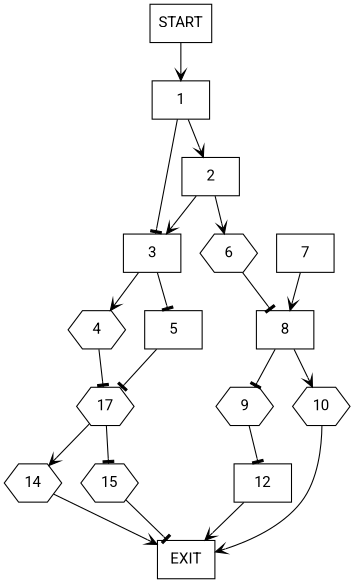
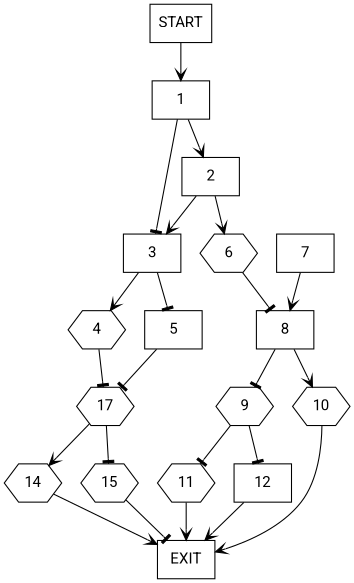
  digraph {
    fontname=Roboto
    node [fontname=Roboto shape=box]
    edge [arrowhead=vee fontname=Roboto]
    n1 [label=START]
    1
    2
    3
    n5 [label=EXIT]
    6 [shape=hexagon]
    4 [shape=hexagon]
    5
    8
    7
    n11 [label=17 shape=hexagon]
    14 [shape=hexagon]
    15 [shape=hexagon]
    9 [shape=hexagon]
    10 [shape=hexagon]
+   11 [shape=hexagon]
    12
    n1 -> 1
    1 -> 2
    1 -> 3 [arrowhead=tee]
    2 -> 3
    2 -> 6
    3 -> 4
    3 -> 5 [arrowhead=tee]
    6 -> 8 [arrowhead=tee]
    4 -> n11 [arrowhead=tee]
    5 -> n11 [arrowhead=tee]
    8 -> 9 [arrowhead=tee]
    8 -> 10
    7 -> 8
    n11 -> 14
    n11 -> 15 [arrowhead=tee]
    14 -> n5
    15 -> n5 [arrowhead=tee]
+   9 -> 11 [arrowhead=tee]
    9 -> 12 [arrowhead=tee]
    10 -> n5
+   11 -> n5
    12 -> n5
  }
